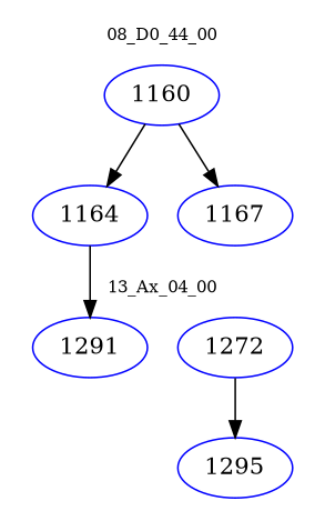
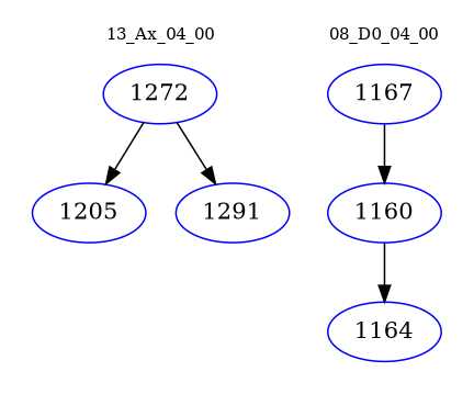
  digraph {
    node [color=blue]
    edge [color=black]
    n1 [label=1272]
-   n2 [label=1295]
+   n2 [label=1205]
    n3 [label=1291]
    n4 [label=1160]
    n5 [label=1164]
    n6 [label=1167]
    subgraph cluster_1 {
      color=white
      fontsize=10
      label="13_Ax_04_00"
      n1
      n2
      n3
    }
    subgraph cluster_2 {
      color=white
      fontsize=10
-     label="08_D0_44_00"
+     label="08_D0_04_00"
      n4
      n5
      n6
    }
    n1 -> n2
-   n5 -> n3
+   n1 -> n3
    n4 -> n5
-   n4 -> n6
+   n6 -> n4
  }
